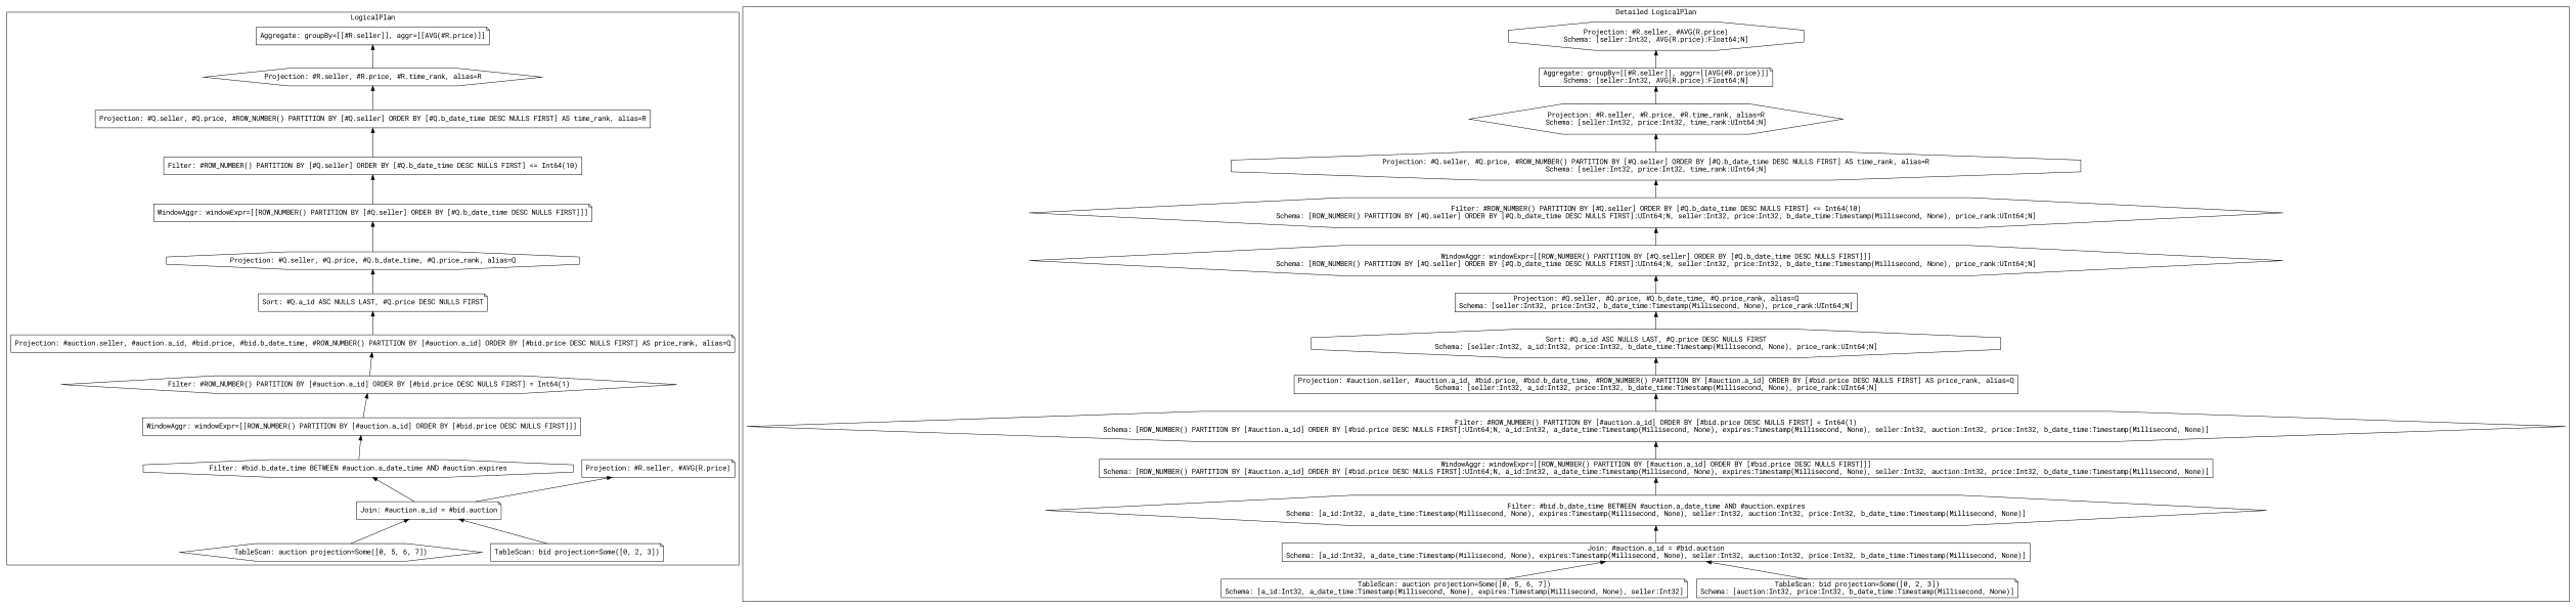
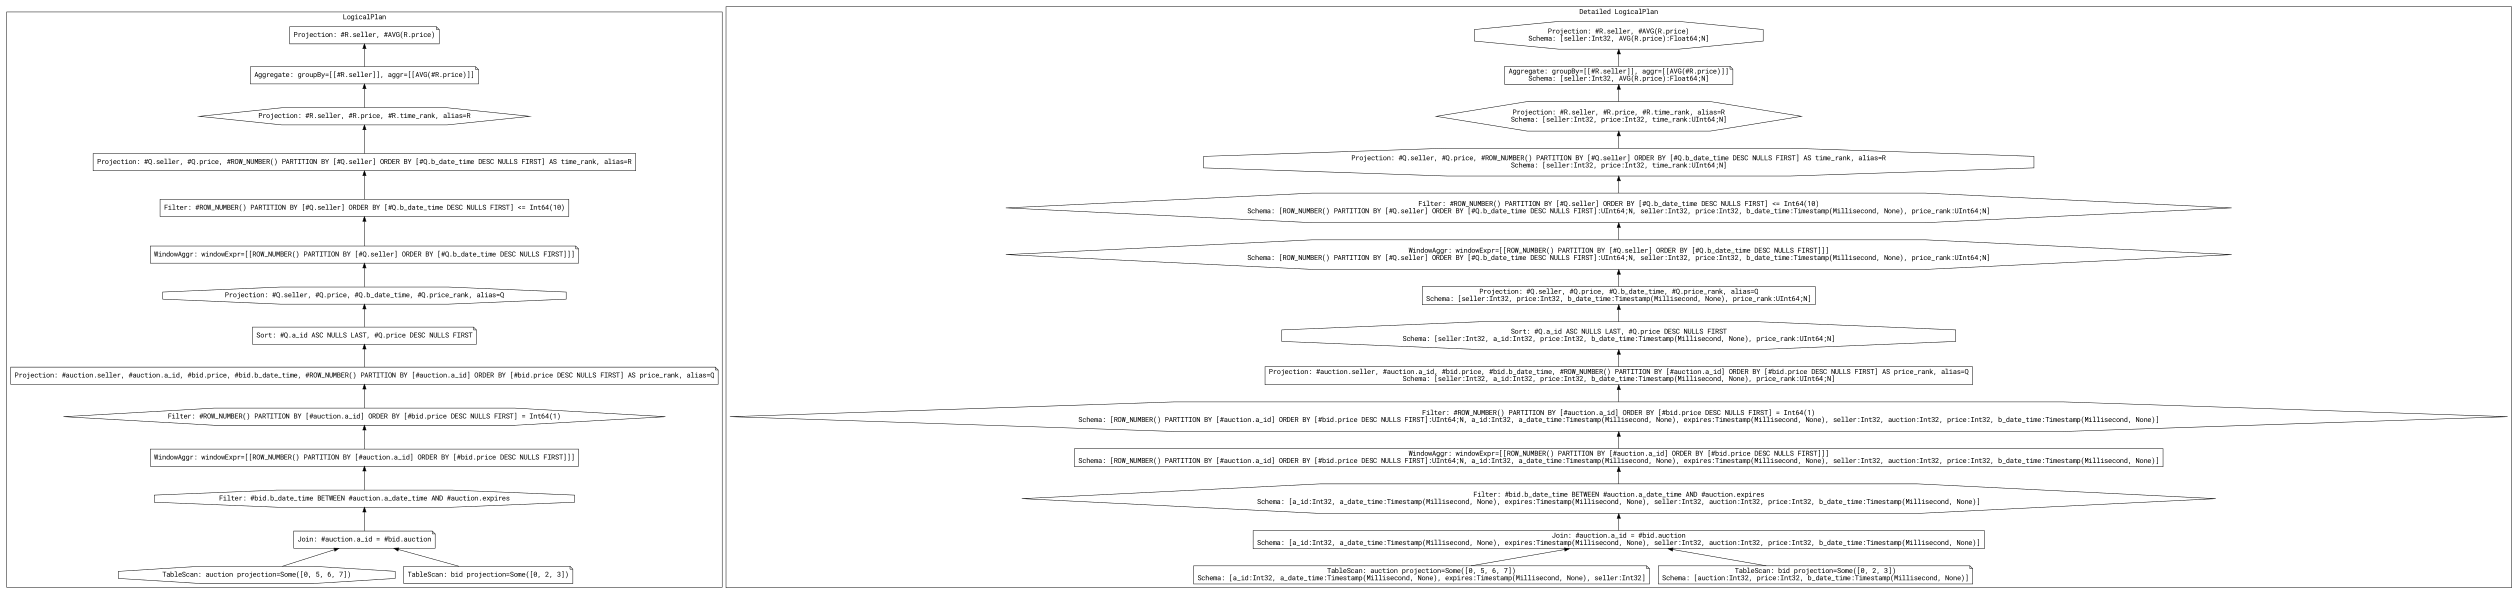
  digraph {
    fontname="Roboto Mono"
    node [fontname="Roboto Mono" shape=note]
    edge [arrowhead=none arrowtail=normal dir=back fontname="Roboto Mono"]
    n1 [label="Projection: #R.seller, #AVG(R.price)"]
    n2 [label="Aggregate: groupBy=[[#R.seller]], aggr=[[AVG(#R.price)]]"]
    n3 [label="Projection: #R.seller, #R.price, #R.time_rank, alias=R" shape=hexagon]
    n4 [label="Projection: #Q.seller, #Q.price, #ROW_NUMBER() PARTITION BY [#Q.seller] ORDER BY [#Q.b_date_time DESC NULLS FIRST] AS time_rank, alias=R" shape=box]
    n5 [label="Filter: #ROW_NUMBER() PARTITION BY [#Q.seller] ORDER BY [#Q.b_date_time DESC NULLS FIRST] <= Int64(10)" shape=box]
    n6 [label="WindowAggr: windowExpr=[[ROW_NUMBER() PARTITION BY [#Q.seller] ORDER BY [#Q.b_date_time DESC NULLS FIRST]]]"]
    n7 [label="Projection: #Q.seller, #Q.price, #Q.b_date_time, #Q.price_rank, alias=Q" shape=octagon]
    n8 [label="Sort: #Q.a_id ASC NULLS LAST, #Q.price DESC NULLS FIRST"]
    n9 [label="Projection: #auction.seller, #auction.a_id, #bid.price, #bid.b_date_time, #ROW_NUMBER() PARTITION BY [#auction.a_id] ORDER BY [#bid.price DESC NULLS FIRST] AS price_rank, alias=Q"]
    n10 [label="Filter: #ROW_NUMBER() PARTITION BY [#auction.a_id] ORDER BY [#bid.price DESC NULLS FIRST] = Int64(1)" shape=hexagon]
    n11 [label="WindowAggr: windowExpr=[[ROW_NUMBER() PARTITION BY [#auction.a_id] ORDER BY [#bid.price DESC NULLS FIRST]]]" shape=box]
    n12 [label="Filter: #bid.b_date_time BETWEEN #auction.a_date_time AND #auction.expires" shape=octagon]
    n13 [label="Join: #auction.a_id = #bid.auction"]
-   n14 [label="TableScan: auction projection=Some([0, 5, 6, 7])" shape=hexagon]
+   n14 [label="TableScan: auction projection=Some([0, 5, 6, 7])" shape=octagon]
    n15 [label="TableScan: bid projection=Some([0, 2, 3])"]
    n16 [label="Projection: #R.seller, #AVG(R.price)\nSchema: [seller:Int32, AVG(R.price):Float64;N]" shape=octagon]
    n17 [label="Aggregate: groupBy=[[#R.seller]], aggr=[[AVG(#R.price)]]\nSchema: [seller:Int32, AVG(R.price):Float64;N]"]
    n18 [label="Projection: #R.seller, #R.price, #R.time_rank, alias=R\nSchema: [seller:Int32, price:Int32, time_rank:UInt64;N]" shape=hexagon]
    n19 [label="Projection: #Q.seller, #Q.price, #ROW_NUMBER() PARTITION BY [#Q.seller] ORDER BY [#Q.b_date_time DESC NULLS FIRST] AS time_rank, alias=R\nSchema: [seller:Int32, price:Int32, time_rank:UInt64;N]" shape=octagon]
    n20 [label="Filter: #ROW_NUMBER() PARTITION BY [#Q.seller] ORDER BY [#Q.b_date_time DESC NULLS FIRST] <= Int64(10)\nSchema: [ROW_NUMBER() PARTITION BY [#Q.seller] ORDER BY [#Q.b_date_time DESC NULLS FIRST]:UInt64;N, seller:Int32, price:Int32, b_date_time:Timestamp(Millisecond, None), price_rank:UInt64;N]" shape=hexagon]
    n21 [label="WindowAggr: windowExpr=[[ROW_NUMBER() PARTITION BY [#Q.seller] ORDER BY [#Q.b_date_time DESC NULLS FIRST]]]\nSchema: [ROW_NUMBER() PARTITION BY [#Q.seller] ORDER BY [#Q.b_date_time DESC NULLS FIRST]:UInt64;N, seller:Int32, price:Int32, b_date_time:Timestamp(Millisecond, None), price_rank:UInt64;N]" shape=hexagon]
    n22 [label="Projection: #Q.seller, #Q.price, #Q.b_date_time, #Q.price_rank, alias=Q\nSchema: [seller:Int32, price:Int32, b_date_time:Timestamp(Millisecond, None), price_rank:UInt64;N]" shape=box]
    n23 [label="Sort: #Q.a_id ASC NULLS LAST, #Q.price DESC NULLS FIRST\nSchema: [seller:Int32, a_id:Int32, price:Int32, b_date_time:Timestamp(Millisecond, None), price_rank:UInt64;N]" shape=octagon]
    n24 [label="Projection: #auction.seller, #auction.a_id, #bid.price, #bid.b_date_time, #ROW_NUMBER() PARTITION BY [#auction.a_id] ORDER BY [#bid.price DESC NULLS FIRST] AS price_rank, alias=Q\nSchema: [seller:Int32, a_id:Int32, price:Int32, b_date_time:Timestamp(Millisecond, None), price_rank:UInt64;N]" shape=box]
    n25 [label="Filter: #ROW_NUMBER() PARTITION BY [#auction.a_id] ORDER BY [#bid.price DESC NULLS FIRST] = Int64(1)\nSchema: [ROW_NUMBER() PARTITION BY [#auction.a_id] ORDER BY [#bid.price DESC NULLS FIRST]:UInt64;N, a_id:Int32, a_date_time:Timestamp(Millisecond, None), expires:Timestamp(Millisecond, None), seller:Int32, auction:Int32, price:Int32, b_date_time:Timestamp(Millisecond, None)]" shape=hexagon]
    n26 [label="WindowAggr: windowExpr=[[ROW_NUMBER() PARTITION BY [#auction.a_id] ORDER BY [#bid.price DESC NULLS FIRST]]]\nSchema: [ROW_NUMBER() PARTITION BY [#auction.a_id] ORDER BY [#bid.price DESC NULLS FIRST]:UInt64;N, a_id:Int32, a_date_time:Timestamp(Millisecond, None), expires:Timestamp(Millisecond, None), seller:Int32, auction:Int32, price:Int32, b_date_time:Timestamp(Millisecond, None)]" shape=box]
    n27 [label="Filter: #bid.b_date_time BETWEEN #auction.a_date_time AND #auction.expires\nSchema: [a_id:Int32, a_date_time:Timestamp(Millisecond, None), expires:Timestamp(Millisecond, None), seller:Int32, auction:Int32, price:Int32, b_date_time:Timestamp(Millisecond, None)]" shape=hexagon]
    n28 [label="Join: #auction.a_id = #bid.auction\nSchema: [a_id:Int32, a_date_time:Timestamp(Millisecond, None), expires:Timestamp(Millisecond, None), seller:Int32, auction:Int32, price:Int32, b_date_time:Timestamp(Millisecond, None)]" shape=box]
    n29 [label="TableScan: auction projection=Some([0, 5, 6, 7])\nSchema: [a_id:Int32, a_date_time:Timestamp(Millisecond, None), expires:Timestamp(Millisecond, None), seller:Int32]"]
    n30 [label="TableScan: bid projection=Some([0, 2, 3])\nSchema: [auction:Int32, price:Int32, b_date_time:Timestamp(Millisecond, None)]"]
    subgraph cluster_1 {
      label=LogicalPlan
      n1
      n2
      n3
      n4
      n5
      n6
      n7
      n8
      n9
      n10
      n11
      n12
      n13
      n14
      n15
    }
    subgraph cluster_2 {
      label="Detailed LogicalPlan"
      n16
      n17
      n18
      n19
      n20
      n21
      n22
      n23
      n24
      n25
      n26
      n27
      n28
      n29
      n30
    }
-   n1 -> n13
+   n1 -> n2
    n2 -> n3
    n3 -> n4
    n4 -> n5
    n5 -> n6
    n6 -> n7
    n7 -> n8
    n8 -> n9
    n9 -> n10
    n10 -> n11
    n11 -> n12
    n12 -> n13
    n13 -> n14
    n13 -> n15
    n16 -> n17
    n17 -> n18
    n18 -> n19
    n19 -> n20
    n20 -> n21
    n21 -> n22
    n22 -> n23
    n23 -> n24
    n24 -> n25
    n25 -> n26
    n26 -> n27
    n27 -> n28
    n28 -> n29
    n28 -> n30
  }
